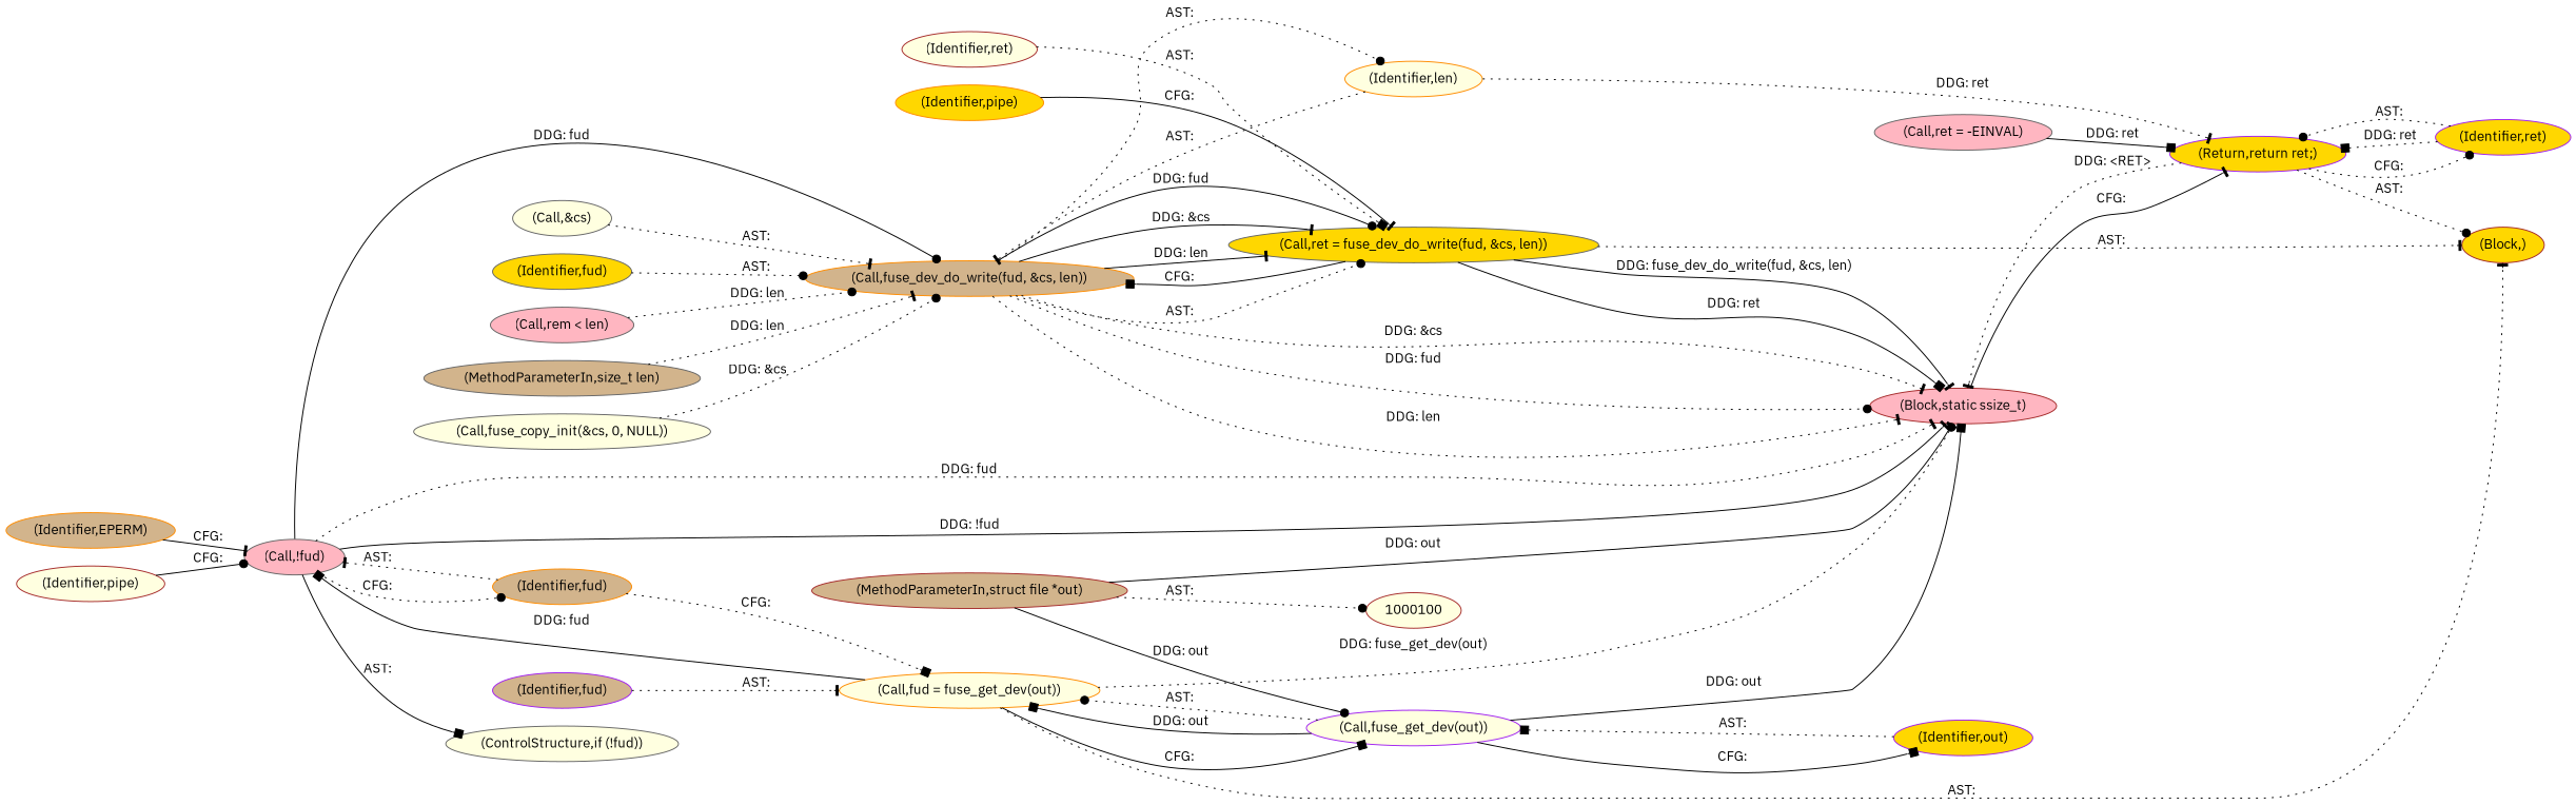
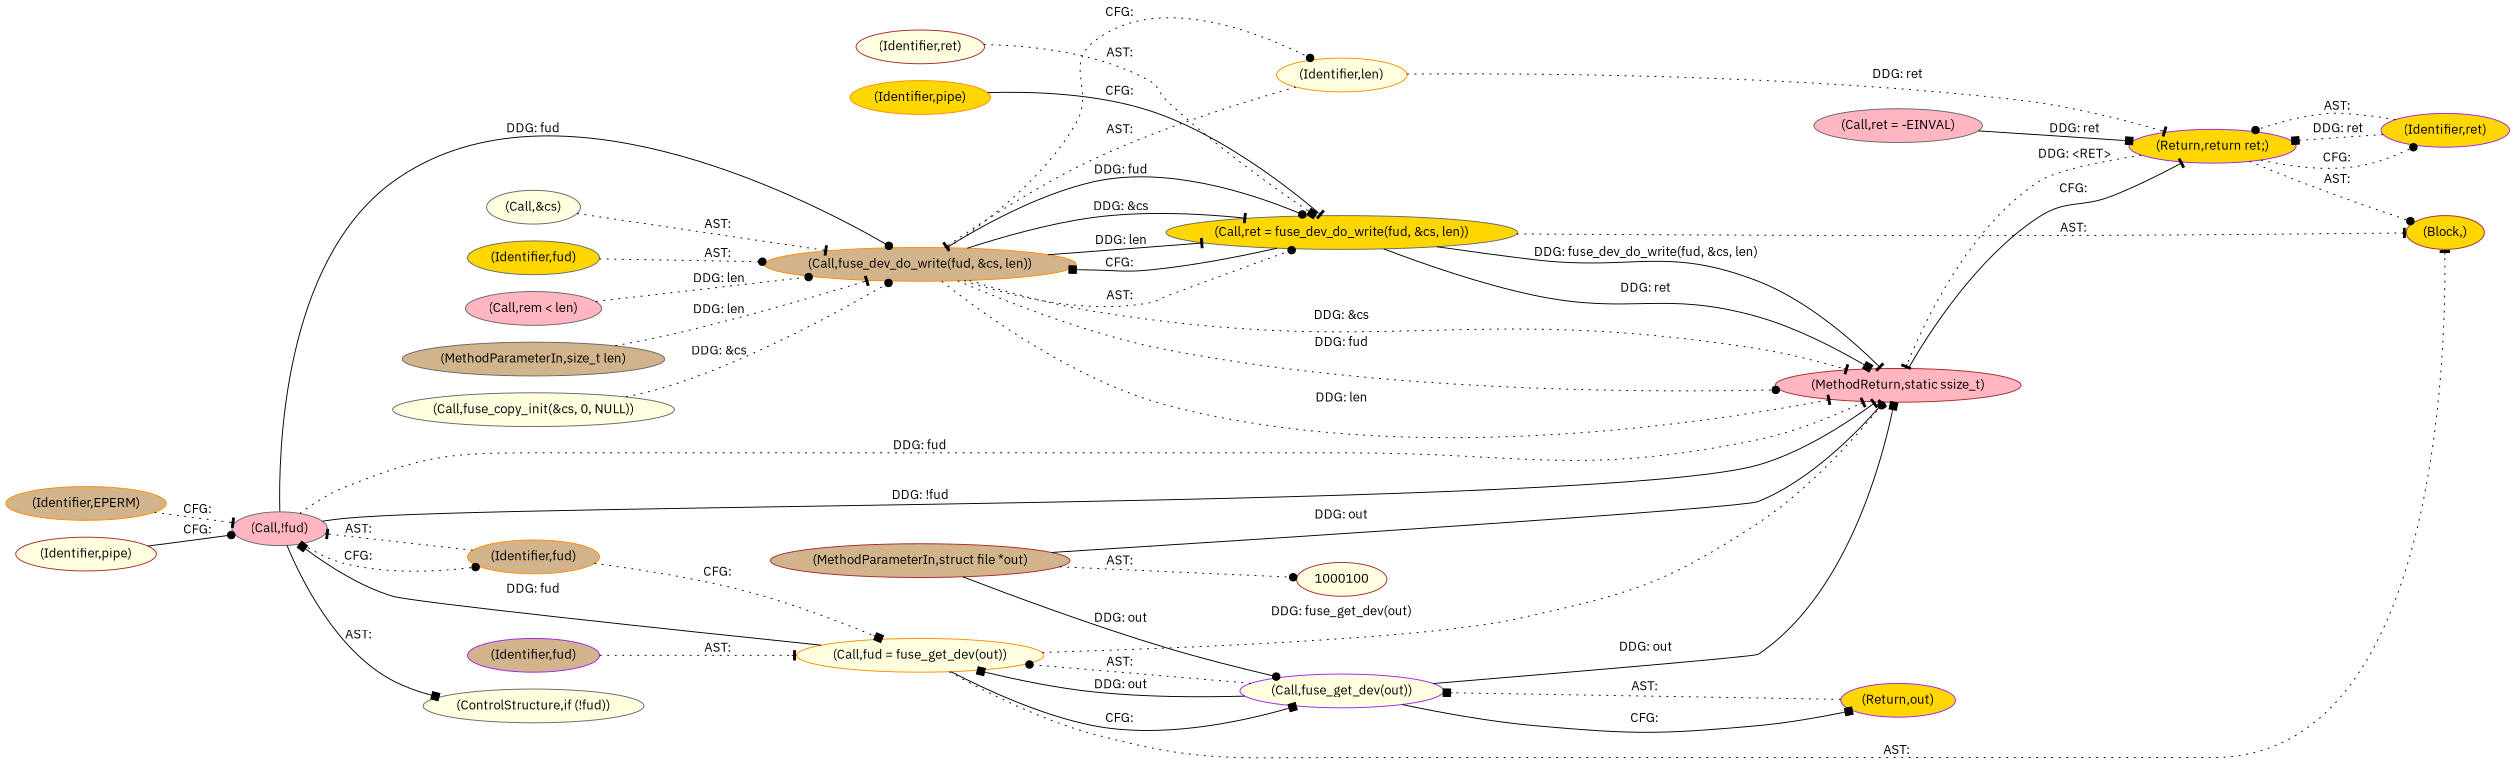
  digraph {
    fontname="IBM Plex Sans"
    rankdir=LR
    node [color=gray40 fillcolor=lightyellow fontname="IBM Plex Sans" style=filled]
    edge [arrowhead=tee fontname="IBM Plex Sans" style=dotted]
    n1 [fillcolor=lightpink label="(Call,!fud)"]
    n2 [color=darkorange fillcolor=tan label="(Call,fuse_dev_do_write(fud, &cs, len))"]
    n3 [label="(ControlStructure,if (!fud))"]
    n4 [color=darkorange fillcolor=tan label="(Identifier,fud)"]
-   n5 [color=brown fillcolor=lightpink label="(Block,static ssize_t)"]
+   n5 [color=brown fillcolor=lightpink label="(MethodReturn,static ssize_t)"]
    n6 [fillcolor=gold label="(Call,ret = fuse_dev_do_write(fud, &cs, len))"]
    n7 [color=darkorange label="(Identifier,len)"]
    n8 [color=darkorange label="(Call,fud = fuse_get_dev(out))"]
    n9 [color=purple fillcolor=gold label="(Return,return ret;)"]
    n10 [color=purple label="(Call,fuse_get_dev(out))"]
    n11 [color=brown fillcolor=gold label="(Block,)"]
-   n12 [color=purple fillcolor=gold label="(Identifier,out)"]
+   n12 [color=purple fillcolor=gold label="(Return,out)"]
    n13 [color=brown fillcolor=tan label="(MethodParameterIn,struct file *out)"]
    1000100 [color=brown]
    n15 [color=purple fillcolor=gold label="(Identifier,ret)"]
    n16 [color=darkorange fillcolor=tan label="(Identifier,EPERM)"]
    n17 [fillcolor=lightpink label="(Call,ret = -EINVAL)"]
    n18 [label="(Call,&cs)"]
    n19 [fillcolor=gold label="(Identifier,fud)"]
    n20 [color=brown label="(Identifier,pipe)"]
    n21 [color=purple fillcolor=tan label="(Identifier,fud)"]
    n22 [fillcolor=lightpink label="(Call,rem < len)"]
    n23 [color=brown label="(Identifier,ret)"]
    n24 [color=darkorange fillcolor=gold label="(Identifier,pipe)"]
    n25 [fillcolor=tan label="(MethodParameterIn,size_t len)"]
    n26 [label="(Call,fuse_copy_init(&cs, 0, NULL))"]
    n1 -> n2 [arrowhead=dot label="DDG: fud" style=solid]
    n1 -> n3 [arrowhead=box label="AST: " style=solid]
    n1 -> n4 [arrowhead=dot label="CFG: "]
    n1 -> n5 [label="DDG: fud"]
    n1 -> n5 [label="DDG: !fud" style=solid]
    n2 -> n5 [label="DDG: &cs"]
    n2 -> n5 [arrowhead=dot label="DDG: fud"]
    n2 -> n5 [label="DDG: len"]
    n2 -> n6 [arrowhead=dot label="AST: "]
    n2 -> n6 [arrowhead=dot label="DDG: fud" style=solid]
    n2 -> n6 [label="DDG: &cs" style=solid]
    n2 -> n6 [label="DDG: len" style=solid]
-   n2 -> n7 [arrowhead=dot label="AST: "]
+   n2 -> n7 [arrowhead=dot label="CFG: "]
    n4 -> n1 [label="AST: "]
    n4 -> n8 [arrowhead=box label="CFG: "]
    n5 -> n9 [label="CFG: " style=solid]
    n6 -> n2 [arrowhead=box label="CFG: " style=solid]
    n6 -> n5 [arrowhead=box label="DDG: ret" style=solid]
    n6 -> n5 [label="DDG: fuse_dev_do_write(fud, &cs, len)" style=solid]
    n6 -> n11 [label="AST: "]
    n7 -> n2 [label="AST: "]
    n7 -> n9 [label="DDG: ret"]
    n8 -> n1 [arrowhead=box label="DDG: fud" style=solid]
    n8 -> n5 [arrowhead=dot label="DDG: fuse_get_dev(out)"]
    n8 -> n10 [arrowhead=box label="CFG: " style=solid]
    n8 -> n11 [label="AST: "]
    n9 -> n5 [label="DDG: <RET>"]
    n9 -> n11 [arrowhead=dot label="AST: "]
    n9 -> n15 [arrowhead=dot label="CFG: "]
    n10 -> n5 [arrowhead=box label="DDG: out" style=solid]
    n10 -> n8 [arrowhead=dot label="AST: "]
    n10 -> n8 [arrowhead=box label="DDG: out" style=solid]
    n10 -> n12 [arrowhead=box label="CFG: " style=solid]
    n12 -> n10 [arrowhead=box label="AST: "]
    n13 -> n5 [label="DDG: out" style=solid]
    n13 -> n10 [arrowhead=dot label="DDG: out" style=solid]
    n13 -> 1000100 [arrowhead=dot label="AST: "]
    n15 -> n9 [arrowhead=dot label="AST: "]
    n15 -> n9 [arrowhead=box label="DDG: ret"]
-   n16 -> n1 [label="CFG: " style=solid]
+   n16 -> n1 [label="CFG: "]
    n17 -> n9 [arrowhead=box label="DDG: ret" style=solid]
    n18 -> n2 [label="AST: "]
    n19 -> n2 [arrowhead=dot label="AST: "]
    n20 -> n1 [arrowhead=dot label="CFG: " style=solid]
    n21 -> n8 [label="AST: "]
    n22 -> n2 [arrowhead=dot label="DDG: len"]
    n23 -> n6 [arrowhead=box label="AST: "]
    n24 -> n6 [label="CFG: " style=solid]
    n25 -> n2 [label="DDG: len"]
    n26 -> n2 [arrowhead=dot label="DDG: &cs"]
  }
